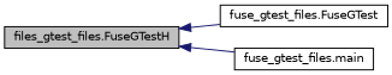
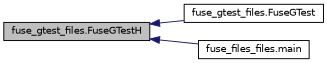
  digraph {
    rankdir=LR
    node [color=black fillcolor=white fontname=Helvetica fontsize=10 shape=record style=filled]
    edge [color=midnightblue dir=back fontname=Helvetica fontsize=10 labelfontname=Helvetica labelfontsize=10 style=solid]
-   n1 [fillcolor=grey75 fontcolor=black height=0.2 label="files_gtest_files.FuseGTestH" width=0.4]
+   n1 [fillcolor=grey75 fontcolor=black height=0.2 label="fuse_gtest_files.FuseGTestH" width=0.4]
    n2 [height=0.2 label="fuse_gtest_files.FuseGTest" width=0.4]
-   n3 [height=0.2 label="fuse_gtest_files.main" width=0.4]
+   n3 [height=0.2 label="fuse_files_files.main" width=0.4]
    n1 -> n2
    n1 -> n3
  }
